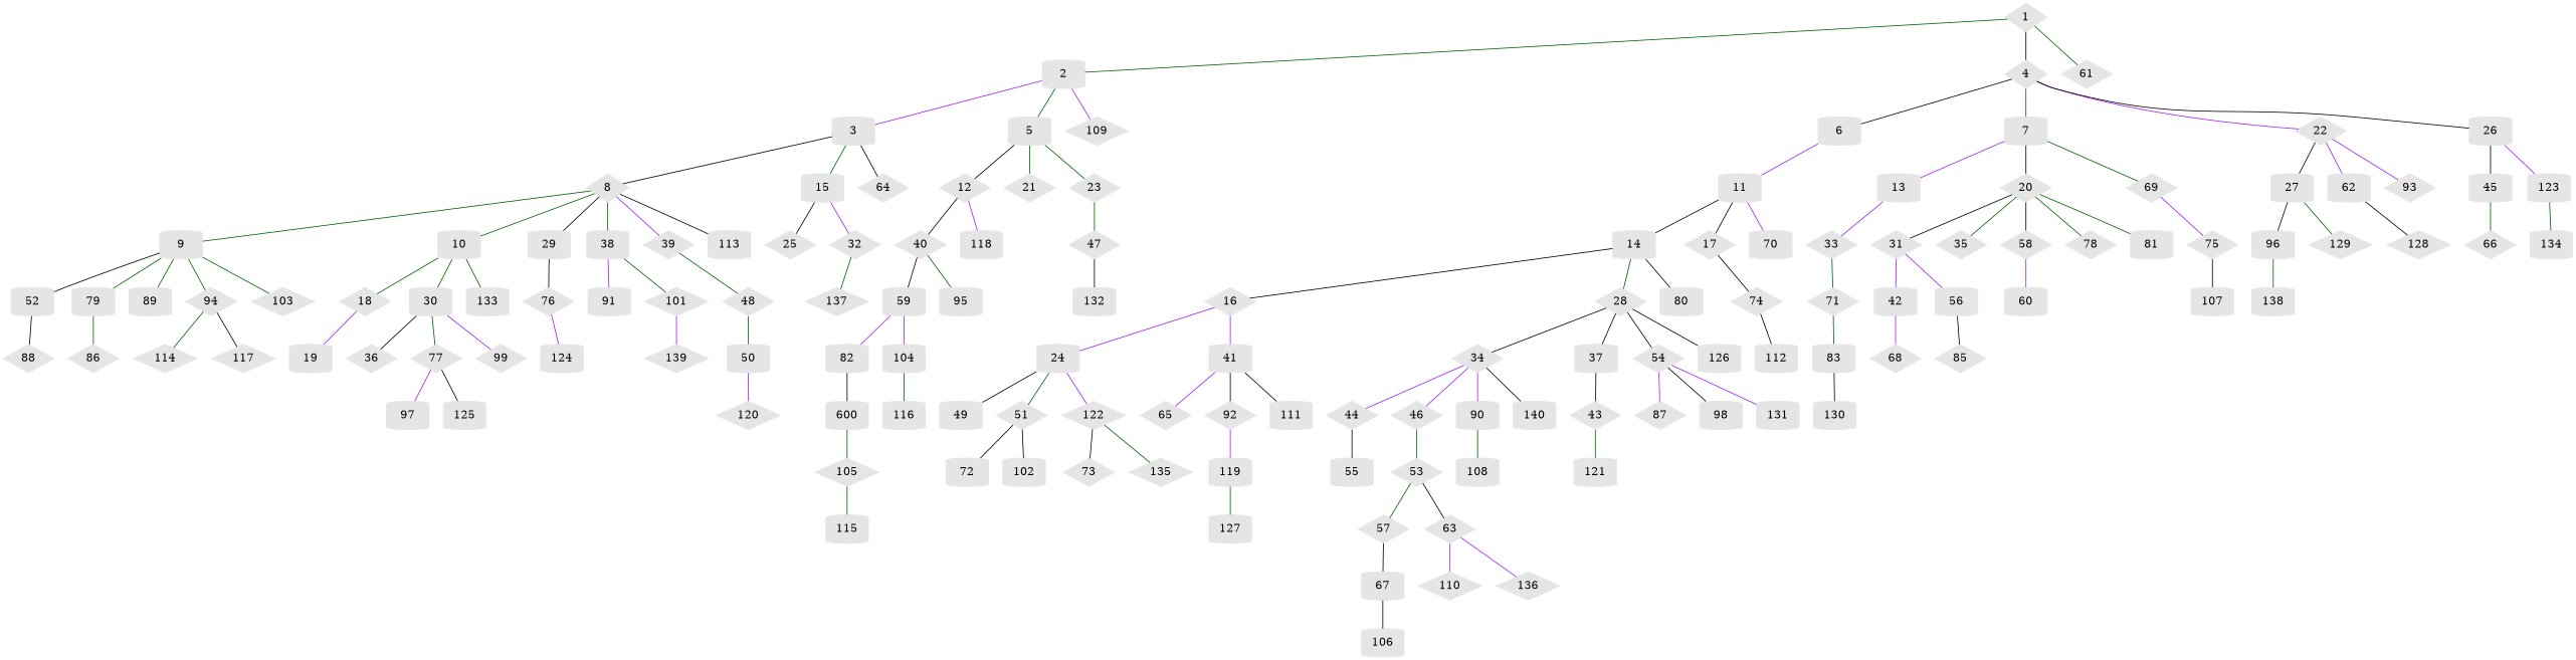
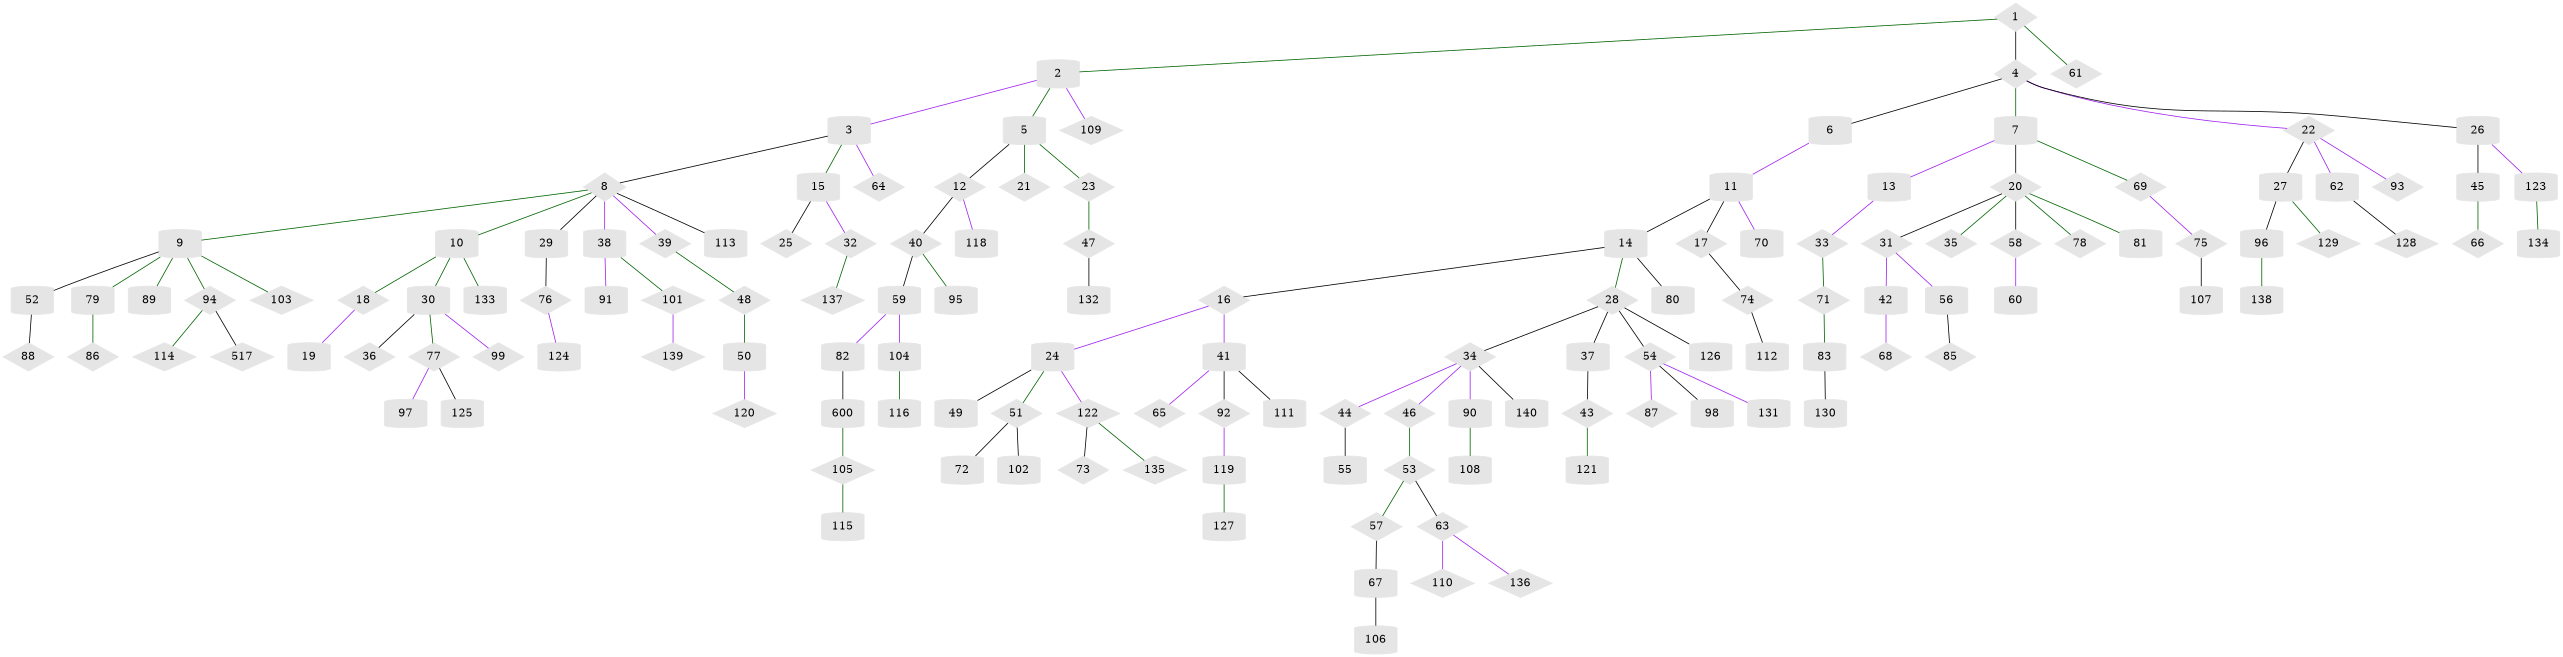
  graph {
    node [color=gray90 shape=cylinder style=filled]
    edge [color=black]
    1 [shape=diamond]
    2
    4 [shape=diamond]
    61 [shape=diamond]
    3
    5
    109 [shape=diamond]
    6
    7
    22 [shape=diamond]
    26
    8 [shape=diamond]
    15
    64 [shape=diamond]
    12 [shape=diamond]
    21 [shape=diamond]
    23 [shape=diamond]
    9
    10
    29
    38
    39 [shape=diamond]
    113
    25 [shape=diamond]
    32 [shape=diamond]
    11
    13
    20 [shape=diamond]
    69 [shape=diamond]
    27
    62
    93 [shape=diamond]
    45
    123
    40 [shape=diamond]
    118
    47 [shape=diamond]
    14
    17 [shape=diamond]
    70
    33 [shape=diamond]
    31 [shape=diamond]
    35 [shape=diamond]
    58 [shape=diamond]
    78 [shape=diamond]
    81
    75 [shape=diamond]
    52
    79
    89
    94 [shape=diamond]
    103 [shape=diamond]
    18 [shape=diamond]
    30
    133
    76 [shape=diamond]
    91
    101 [shape=diamond]
    48 [shape=diamond]
    88 [shape=diamond]
    86 [shape=diamond]
    114 [shape=diamond]
-   117 [shape=diamond]
+   117 [shape=diamond label=517]
    19
    36 [shape=diamond]
    77 [shape=diamond]
    99 [shape=diamond]
    16 [shape=diamond]
    28 [shape=diamond]
    80
    74 [shape=diamond]
    59
    95
    71 [shape=diamond]
    24
    41
    34 [shape=diamond]
    37
    54 [shape=diamond]
    126
    137 [shape=diamond]
    49
    51 [shape=diamond]
    122 [shape=diamond]
    65 [shape=diamond]
    92 [shape=diamond]
    111
    112
    42
    56
    60
    96
    129 [shape=diamond]
    128 [shape=diamond]
    132
    72
    102
    73 [shape=diamond]
    135 [shape=diamond]
    66 [shape=diamond]
    134
    138
    44 [shape=diamond]
    46 [shape=diamond]
    90
    140
    43 [shape=diamond]
    87 [shape=diamond]
    98
    131
    124
    97
    125
    68 [shape=diamond]
    85 [shape=diamond]
    83
    55
    53 [shape=diamond]
    108
    121
    139 [shape=diamond]
    50
    82
    104
    119
    57 [shape=diamond]
    63 [shape=diamond]
    120 [shape=diamond]
    67
    110 [shape=diamond]
    136 [shape=diamond]
    106
    n133 [label=600]
    116
    107
    130
    105 [shape=diamond]
    127
    115
    1 -- 2 [color=darkgreen]
    1 -- 4
    1 -- 61 [color=darkgreen]
    2 -- 3 [color=purple]
    2 -- 5 [color=darkgreen]
    2 -- 109 [color=purple]
    4 -- 6
    4 -- 7 [color=darkgreen]
    4 -- 22 [color=purple]
    4 -- 26
    3 -- 8
    3 -- 15 [color=darkgreen]
-   3 -- 64
+   3 -- 64 [color=purple]
    5 -- 12
    5 -- 21 [color=darkgreen]
    5 -- 23 [color=darkgreen]
    6 -- 11 [color=purple]
    7 -- 13 [color=purple]
    7 -- 20
    7 -- 69 [color=darkgreen]
    22 -- 27
    22 -- 62 [color=purple]
    22 -- 93 [color=purple]
    26 -- 45
    26 -- 123 [color=purple]
    8 -- 9 [color=darkgreen]
    8 -- 10 [color=darkgreen]
    8 -- 29
-   8 -- 38 [color=darkgreen]
+   8 -- 38 [color=purple]
    8 -- 39 [color=purple]
    8 -- 113
    15 -- 25
    15 -- 32 [color=purple]
    12 -- 40
    12 -- 118 [color=purple]
    23 -- 47 [color=darkgreen]
    9 -- 52
    9 -- 79 [color=darkgreen]
    9 -- 89 [color=darkgreen]
    9 -- 94 [color=darkgreen]
    9 -- 103 [color=darkgreen]
    10 -- 18 [color=darkgreen]
    10 -- 30 [color=darkgreen]
    10 -- 133 [color=darkgreen]
    29 -- 76
    38 -- 91 [color=purple]
    38 -- 101 [color=darkgreen]
    39 -- 48 [color=darkgreen]
    32 -- 137 [color=darkgreen]
    11 -- 14
    11 -- 17
    11 -- 70 [color=purple]
    13 -- 33 [color=purple]
    20 -- 31
    20 -- 35 [color=darkgreen]
    20 -- 58
    20 -- 78 [color=darkgreen]
    20 -- 81 [color=darkgreen]
    69 -- 75 [color=purple]
    27 -- 96
    27 -- 129 [color=darkgreen]
    62 -- 128
    45 -- 66 [color=darkgreen]
    123 -- 134 [color=darkgreen]
    40 -- 59
    40 -- 95 [color=darkgreen]
    47 -- 132
    14 -- 16
    14 -- 28 [color=darkgreen]
    14 -- 80
    17 -- 74
    33 -- 71 [color=darkgreen]
    31 -- 42 [color=purple]
    31 -- 56 [color=purple]
    58 -- 60 [color=purple]
    75 -- 107
    52 -- 88
    79 -- 86 [color=darkgreen]
    94 -- 114 [color=darkgreen]
    94 -- 117
    18 -- 19 [color=purple]
    30 -- 36
    30 -- 77 [color=darkgreen]
    30 -- 99 [color=purple]
    76 -- 124 [color=purple]
    101 -- 139 [color=purple]
    48 -- 50 [color=darkgreen]
    77 -- 97 [color=purple]
    77 -- 125
    16 -- 24 [color=purple]
    16 -- 41 [color=purple]
    28 -- 34
    28 -- 37
    28 -- 54
    28 -- 126
    74 -- 112
    59 -- 82 [color=purple]
    59 -- 104 [color=purple]
    71 -- 83 [color=darkgreen]
    24 -- 49
    24 -- 51 [color=darkgreen]
    24 -- 122 [color=purple]
    41 -- 65 [color=purple]
    41 -- 92
    41 -- 111
    34 -- 44 [color=purple]
    34 -- 46 [color=purple]
    34 -- 90 [color=purple]
    34 -- 140
    37 -- 43
    54 -- 87 [color=purple]
    54 -- 98
    54 -- 131 [color=purple]
    51 -- 72
    51 -- 102
    122 -- 73
    122 -- 135 [color=darkgreen]
    92 -- 119 [color=purple]
    42 -- 68 [color=purple]
    56 -- 85
    96 -- 138 [color=darkgreen]
    44 -- 55
    46 -- 53 [color=darkgreen]
    90 -- 108 [color=darkgreen]
    43 -- 121 [color=darkgreen]
    83 -- 130
    53 -- 57 [color=darkgreen]
    53 -- 63
    50 -- 120 [color=purple]
    82 -- n133
    104 -- 116 [color=darkgreen]
    119 -- 127 [color=darkgreen]
    57 -- 67
    63 -- 110 [color=purple]
    63 -- 136 [color=purple]
    67 -- 106
    n133 -- 105 [color=darkgreen]
    105 -- 115 [color=darkgreen]
  }
